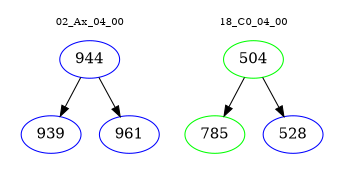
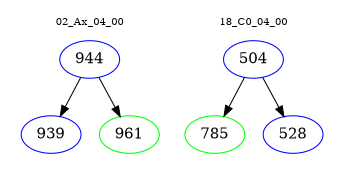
  digraph {
    node [color=blue]
    edge [color=black]
    n1 [label=944]
    n2 [label=939]
-   n3 [label=961]
-   n4 [color=green label=504]
+   n3 [color=green label=961]
+   n4 [label=504]
    n5 [color=green label=785]
    n6 [label=528]
    subgraph cluster_1 {
      color=white
      fontsize=10
      label="02_Ax_04_00"
      n1
      n2
      n3
    }
    subgraph cluster_2 {
      color=white
      fontsize=10
      label="18_C0_04_00"
      n4
      n5
      n6
    }
    n1 -> n2
    n1 -> n3
    n4 -> n5
    n4 -> n6
  }
